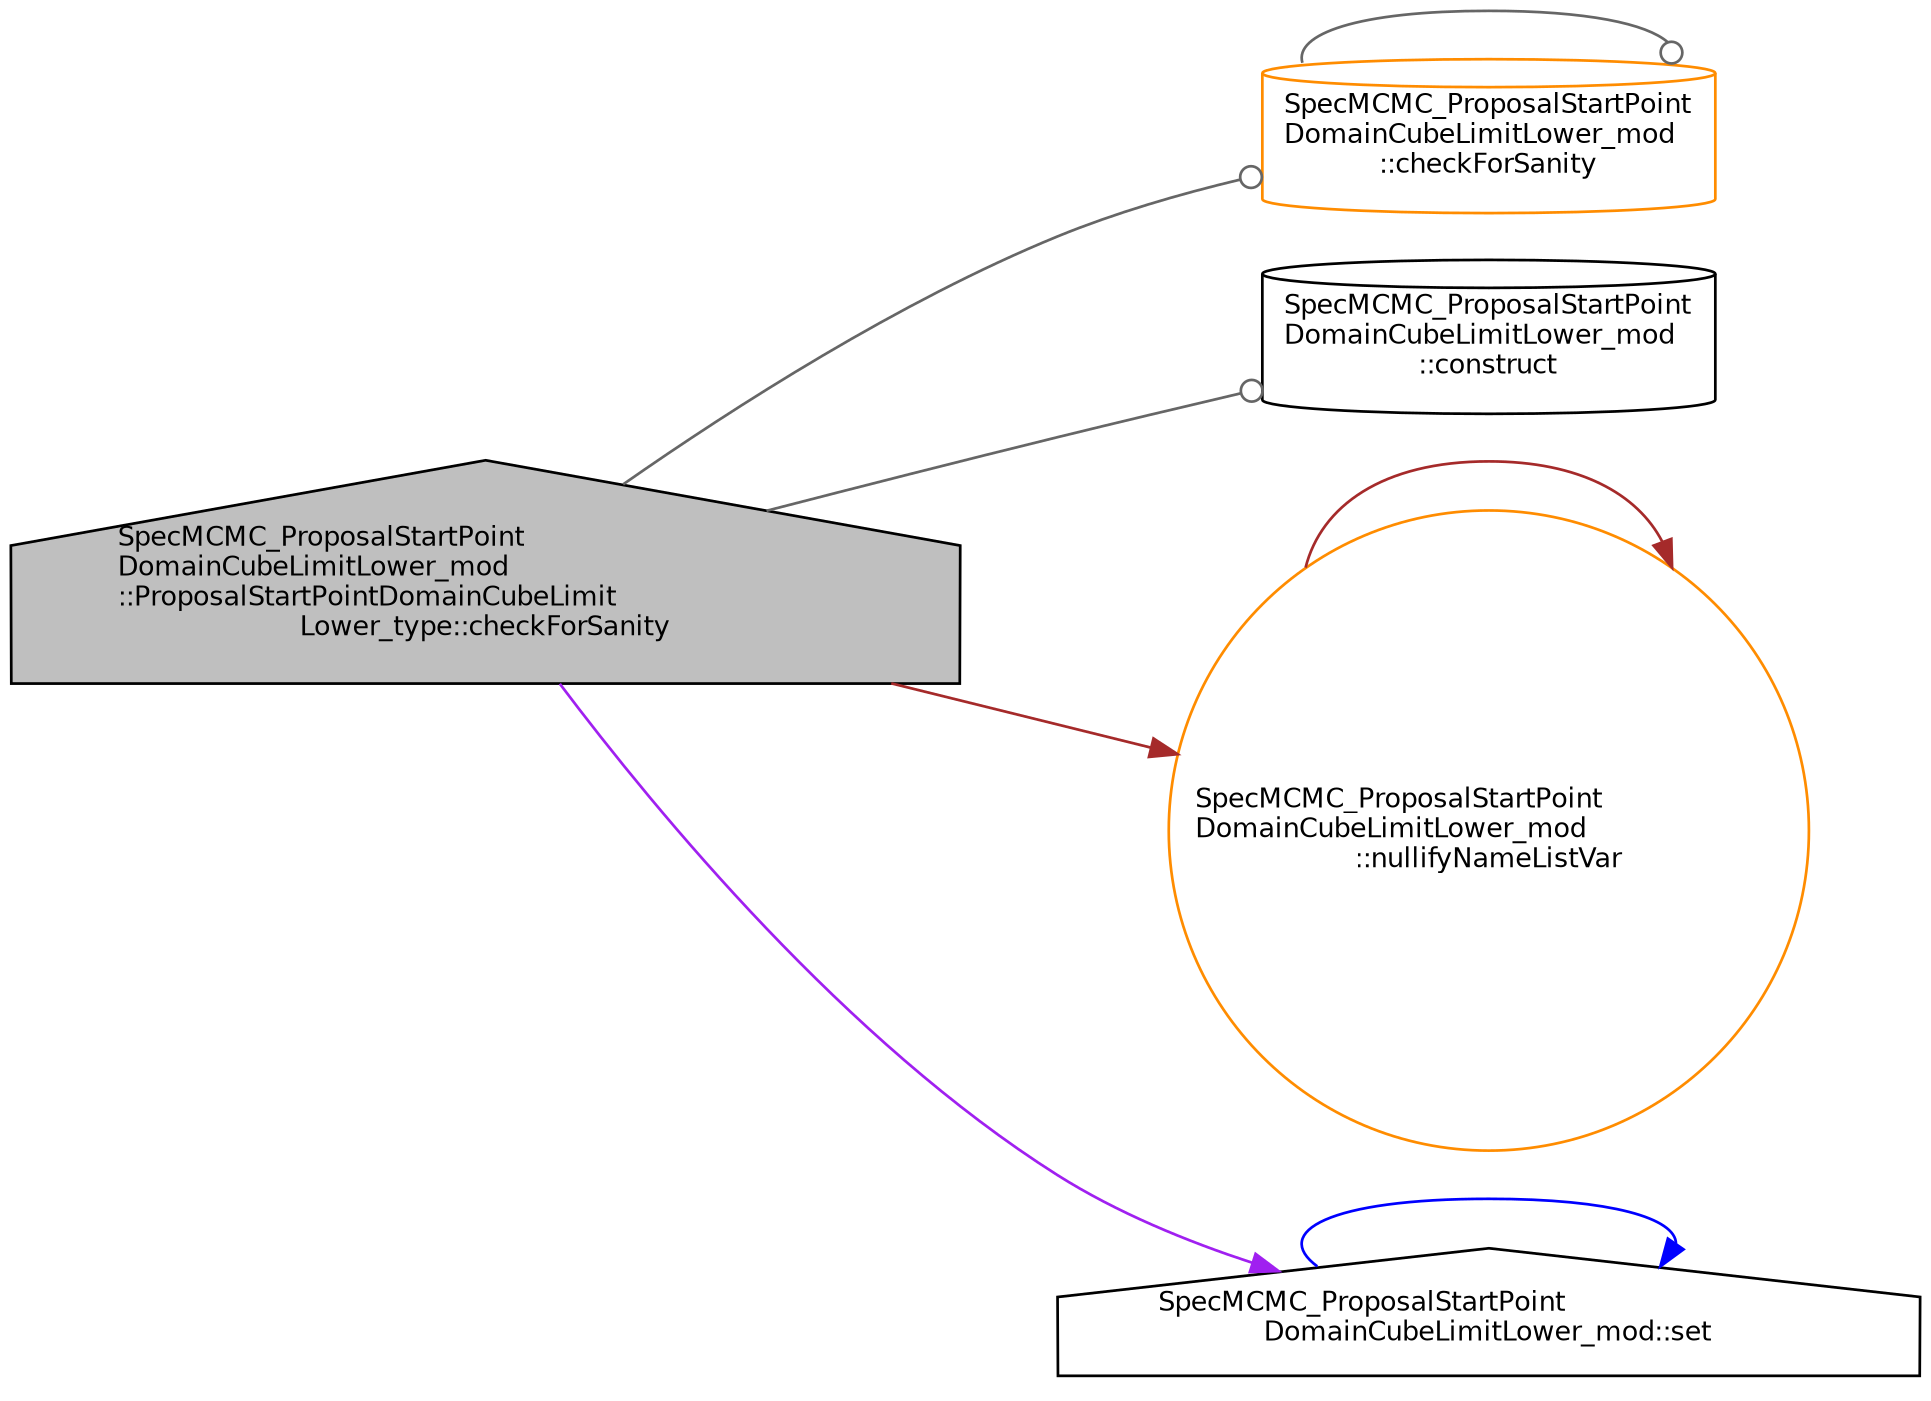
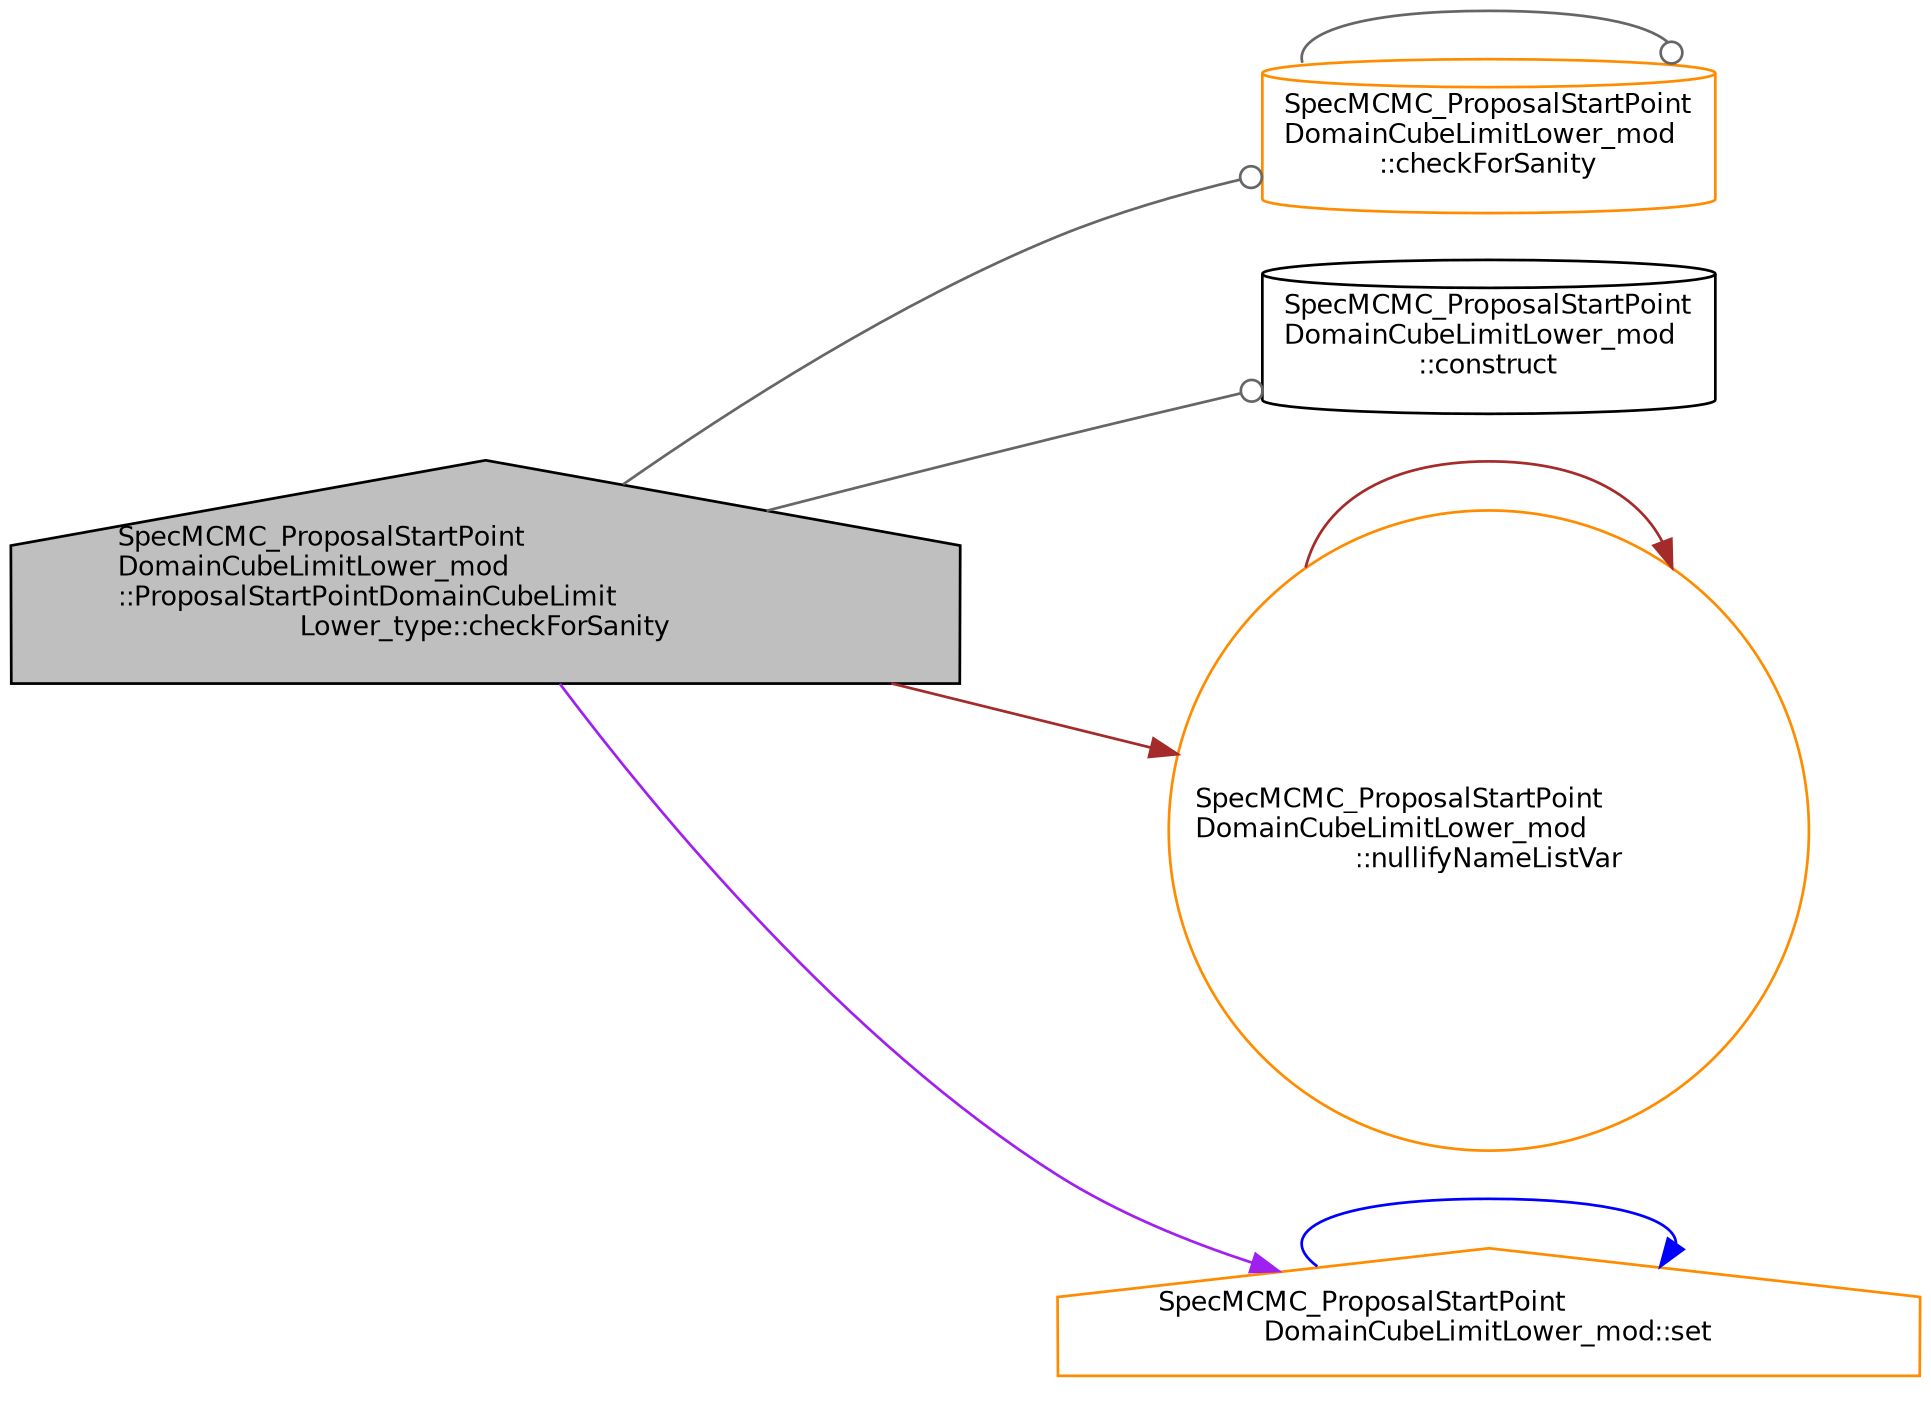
  digraph {
    rankdir=LR
    node [color=darkorange fillcolor=white fontname=Helvetica fontsize=10 shape=house style=filled]
    edge [color=gray40 fontname=Helvetica fontsize=10 labelfontname=Helvetica labelfontsize=10 style=solid arrowhead=normal]
    n1 [color=black fillcolor=grey75 fontcolor=black height=0.2 label="SpecMCMC_ProposalStartPoint\lDomainCubeLimitLower_mod\l::ProposalStartPointDomainCubeLimit\lLower_type::checkForSanity" width=0.4]
    n2 [height=0.2 label="SpecMCMC_ProposalStartPoint\lDomainCubeLimitLower_mod\l::checkForSanity" shape=cylinder width=0.4]
    n3 [color=black height=0.2 label="SpecMCMC_ProposalStartPoint\lDomainCubeLimitLower_mod\l::construct" shape=cylinder width=0.4]
    n4 [height=0.2 label="SpecMCMC_ProposalStartPoint\lDomainCubeLimitLower_mod\l::nullifyNameListVar" shape=circle width=0.4]
-   n5 [color=black height=0.2 label="SpecMCMC_ProposalStartPoint\lDomainCubeLimitLower_mod::set" width=0.4]
+   n5 [height=0.2 label="SpecMCMC_ProposalStartPoint\lDomainCubeLimitLower_mod::set" width=0.4]
    n1 -> n2 [arrowhead=odot]
    n1 -> n3 [arrowhead=odot]
    n1 -> n4 [color=brown]
    n1 -> n5 [color=purple]
    n2 -> n2 [arrowhead=odot]
    n4 -> n4 [color=brown]
    n5 -> n5 [color=blue]
  }
